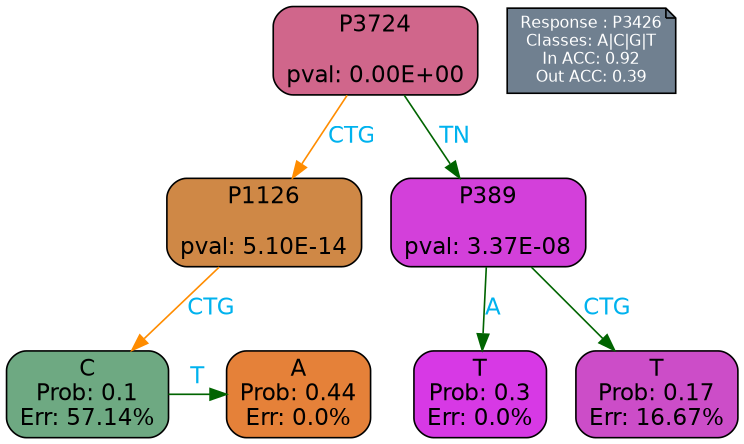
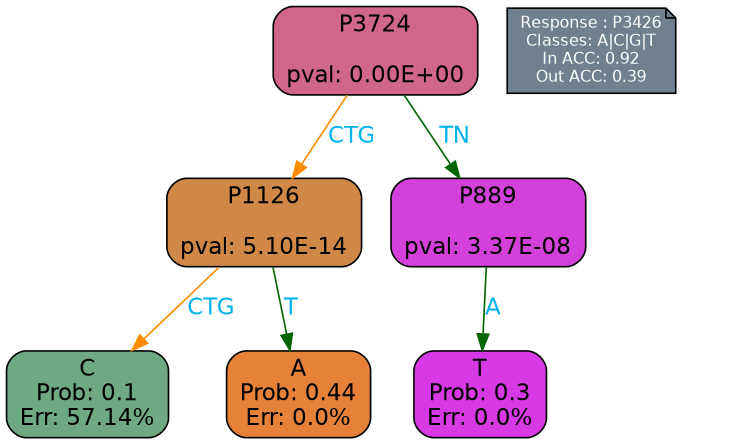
  digraph {
    ranksep=equally
    splines=polylines
    node [color=black fontname=helvetica shape=box style="filled, rounded"]
    edge [color=darkgreen fontcolor=deepskyblue2 fontname=helvetica]
    n1 [fillcolor="#6ea982" label="C\nProb: 0.1\nErr: 57.14%"]
    n2 [fillcolor="#e58139" label="A\nProb: 0.44\nErr: 0.0%"]
    n3 [fillcolor="#d739e5" label="T\nProb: 0.3\nErr: 0.0%"]
-   n4 [fillcolor="#cc4dc8" label="T\nProb: 0.17\nErr: 16.67%"]
    n5 [align=left fillcolor=slategray fontcolor=white fontsize=10 label="Response : P3426\nClasses: A|C|G|T\nIn ACC: 0.92\nOut ACC: 0.39\n" shape=note style=filled]
    n6 [fillcolor="#d0668b" label="P3724\n\npval: 0.00E+00"]
    n7 [fillcolor="#cf8846" label="P1126\n\npval: 5.10E-14"]
-   n8 [fillcolor="#d340da" label="P389\n\npval: 3.37E-08"]
+   n8 [fillcolor="#d340da" label="P889\n\npval: 3.37E-08"]
    subgraph sub_1 {
      rank=same
      n1
      n2
      n3
-     n4
    }
    subgraph sub_2 {
      rank=same
      n5
      n6
    }
    n6 -> n7 [color=darkorange label=CTG]
    n6 -> n8 [label=TN]
    n7 -> n1 [color=darkorange label=CTG]
-   n1 -> n2 [label=T]
+   n7 -> n2 [label=T]
    n8 -> n3 [label=A]
-   n8 -> n4 [label=CTG]
  }
